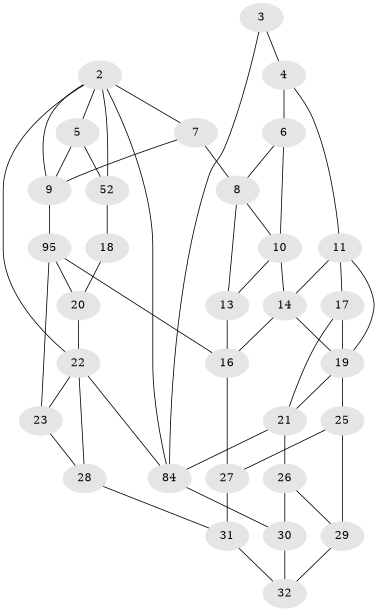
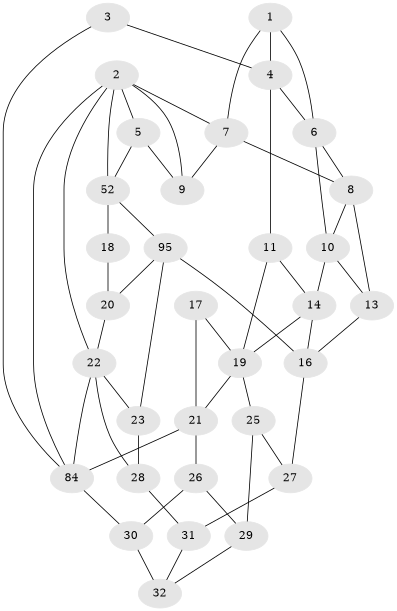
  graph {
    node [color=gray90 style=filled]
    edge [weight=1.0]
+   1
    4
    6
    7
    11
    8
    10
    9
    2
    5
    n11 [label=52]
    22
    n13 [label=84]
    n14 [label=95]
    18
    23
    28
    30
    3
    14
    17
    19
    13
    16
    20
    21
    25
    27
    31
    26
    29
    32
+   1 -- 4
+   1 -- 6
+   1 -- 7
    4 -- 6
    4 -- 11
    6 -- 8
    6 -- 10
    7 -- 8
    7 -- 9
    11 -- 14
-   11 -- 17
    11 -- 19
    8 -- 10
    8 -- 13
    10 -- 14
    10 -- 13
-   9 -- n14
+   n11 -- n14
    2 -- 7
    2 -- 9
    2 -- 5
    2 -- n11
    2 -- 22
    2 -- n13
    5 -- 9
    5 -- n11
    n11 -- 18 [weight=2.0]
    22 -- n13
    22 -- 23
    22 -- 28
    n13 -- 30
    n14 -- 23
    n14 -- 16
    n14 -- 20
    18 -- 20 [weight=2.0]
    23 -- 28
    28 -- 31
    30 -- 32 [weight=2.0]
    3 -- 4
    3 -- n13
    14 -- 19
    14 -- 16
    17 -- 19 [weight=2.0]
    17 -- 21
    19 -- 21
    19 -- 25
    13 -- 16
    16 -- 27
    20 -- 22
    21 -- n13 [weight=2.0]
    21 -- 26
    25 -- 27
    25 -- 29 [weight=2.0]
    27 -- 31 [weight=2.0]
    31 -- 32
    26 -- 30
    26 -- 29
    29 -- 32
  }
